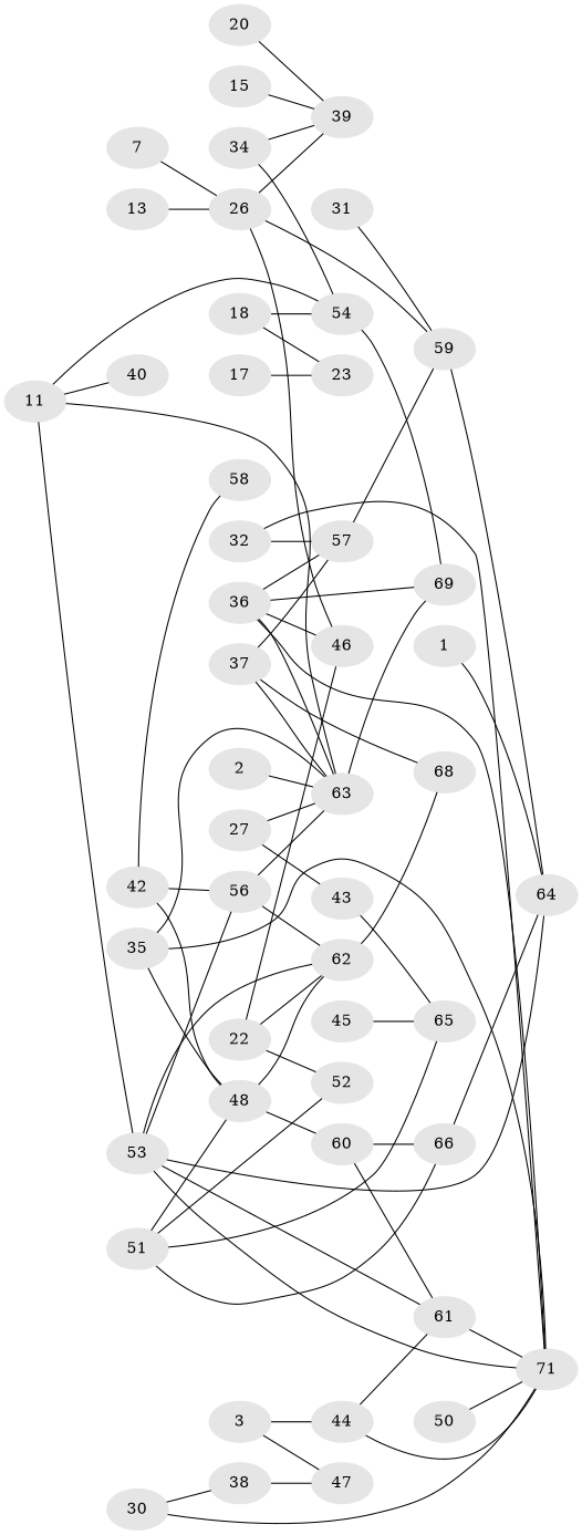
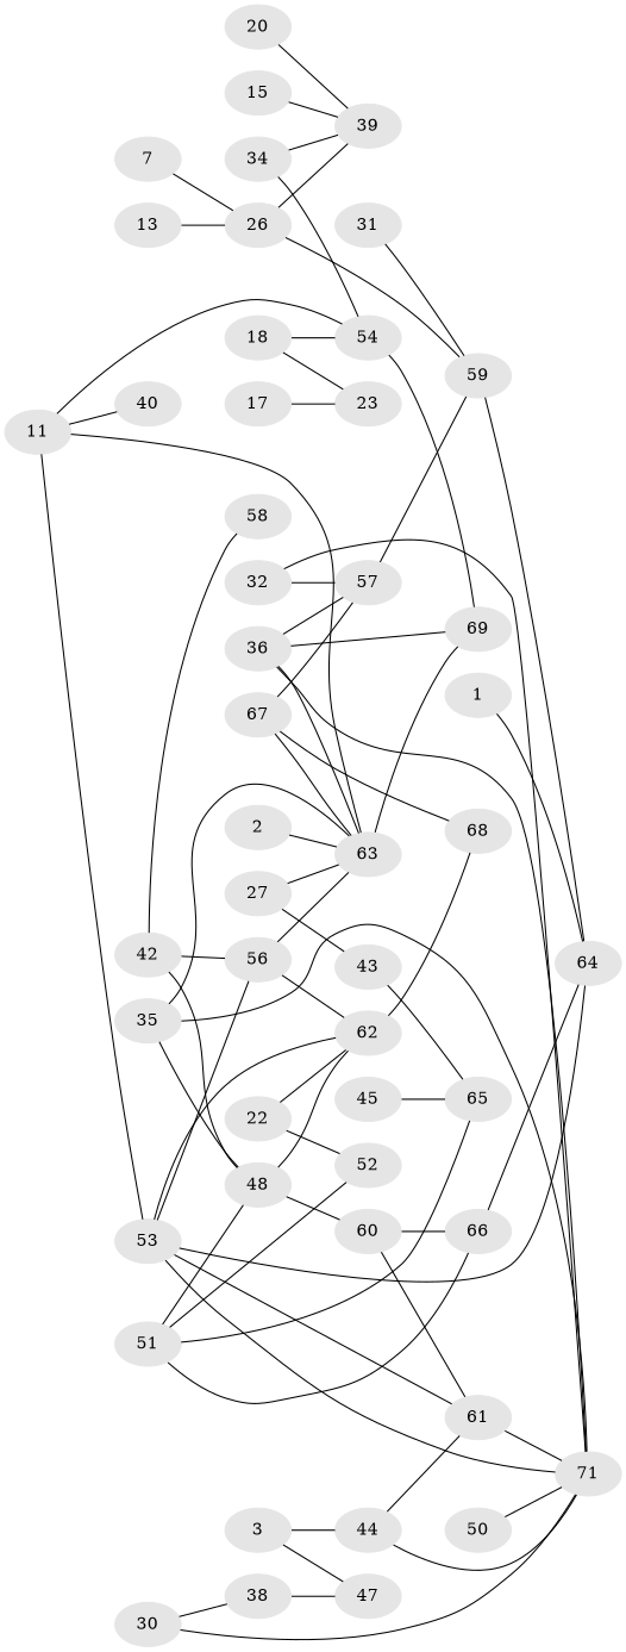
  graph {
    rankdir=LR
    node [color=gray90 style=filled]
    edge [weight=1.0]
    n1 [label=64]
    1
    2
    63
    69
    3
    44
    47
    71
    61
    7
    26
    39
-   46
    59
    11
    40
    53
    54
    62
    56
    13
    15
    17
    23
    18
    20
    22
    52
    68
    27
    43
    65
    30
    38
    31
    32
    57
    34
    35
    48
    60
    36
-   37
+   37 [label=67]
    42
    58
    45
    66
    50
    51
    1 -- n1
    2 -- 63
    63 -- 69
    3 -- 44
    3 -- 47
    44 -- 71
    44 -- 61
    61 -- 71
    7 -- 26
    26 -- 39
-   26 -- 46
    26 -- 59
    59 -- n1
    11 -- 63
    11 -- 40
    11 -- 53
    11 -- 54
    53 -- n1
    53 -- 71 [weight=2.0]
    53 -- 61
    53 -- 62
    53 -- 56
    54 -- 69
    62 -- 68
    56 -- 63
    56 -- 62
    13 -- 26
    15 -- 39
    17 -- 23
    18 -- 54
    18 -- 23
    20 -- 39
-   22 -- 46
    22 -- 62
    22 -- 52
    27 -- 63
    27 -- 43
    43 -- 65
    30 -- 71
    30 -- 38
    38 -- 47
    31 -- 59
    32 -- 71
    32 -- 57
    57 -- 59
    34 -- 39
    34 -- 54
    35 -- 63
    35 -- 71
    35 -- 48
    48 -- 62
    48 -- 60
    60 -- 61
    60 -- 66
    36 -- 63
    36 -- 69
    36 -- 71
-   36 -- 46
    36 -- 57
    37 -- 63
    37 -- 68
    37 -- 57
    42 -- 56
    42 -- 48
    42 -- 58
    45 -- 65
    66 -- n1
    50 -- 71
    51 -- 52
    51 -- 65
    51 -- 48
    51 -- 66
  }
